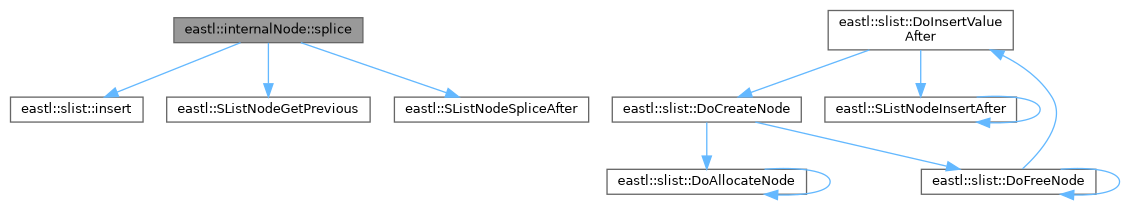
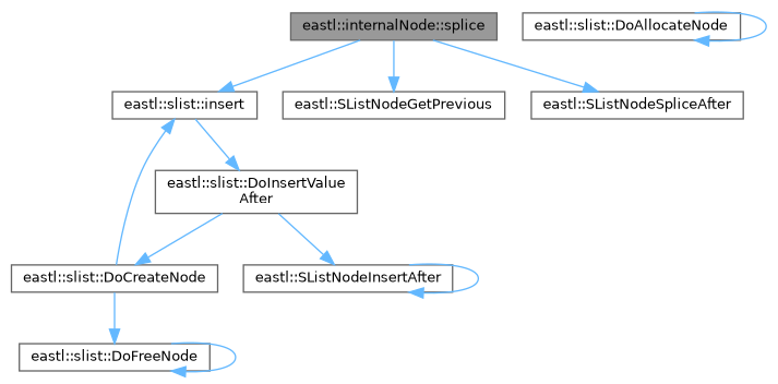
  digraph {
    rankdir=TB
    node [color=grey40 fillcolor=white fontname=Helvetica fontsize=10 shape=box style=filled]
    edge [color=steelblue1 fontname=Helvetica fontsize=10 labelfontname=Helvetica labelfontsize=10 style=solid]
    n1 [color=gray40 fillcolor=grey60 fontcolor=black height=0.2 label="eastl::internalNode::splice" width=0.4]
    n2 [height=0.2 label="eastl::slist::insert" width=0.4]
    n3 [height=0.2 label="eastl::SListNodeGetPrevious" width=0.4]
    n4 [height=0.2 label="eastl::SListNodeSpliceAfter" width=0.4]
    n5 [height=0.2 label="eastl::slist::DoInsertValue\lAfter" width=0.4]
    n6 [height=0.2 label="eastl::slist::DoCreateNode" width=0.4]
    n7 [height=0.2 label="eastl::SListNodeInsertAfter" width=0.4]
    n8 [height=0.2 label="eastl::slist::DoAllocateNode" width=0.4]
    n9 [height=0.2 label="eastl::slist::DoFreeNode" width=0.4]
    n1 -> n2
    n1 -> n3
    n1 -> n4
-   n9 -> n5
+   n2 -> n5
    n5 -> n6
    n5 -> n7
-   n6 -> n8
+   n6 -> n2
    n6 -> n9
    n7 -> n7
    n8 -> n8
    n9 -> n9
  }
